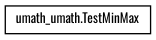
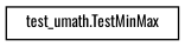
  digraph {
    rankdir=LR
    fontname=Oswald
-   n1 [color=black fillcolor=white fontname=Oswald fontsize=10 height=0.2 label="umath_umath.TestMinMax" shape=record style=filled width=0.4]
+   n1 [color=black fillcolor=white fontname=Oswald fontsize=10 height=0.2 label="test_umath.TestMinMax" shape=record style=filled width=0.4]
  }
